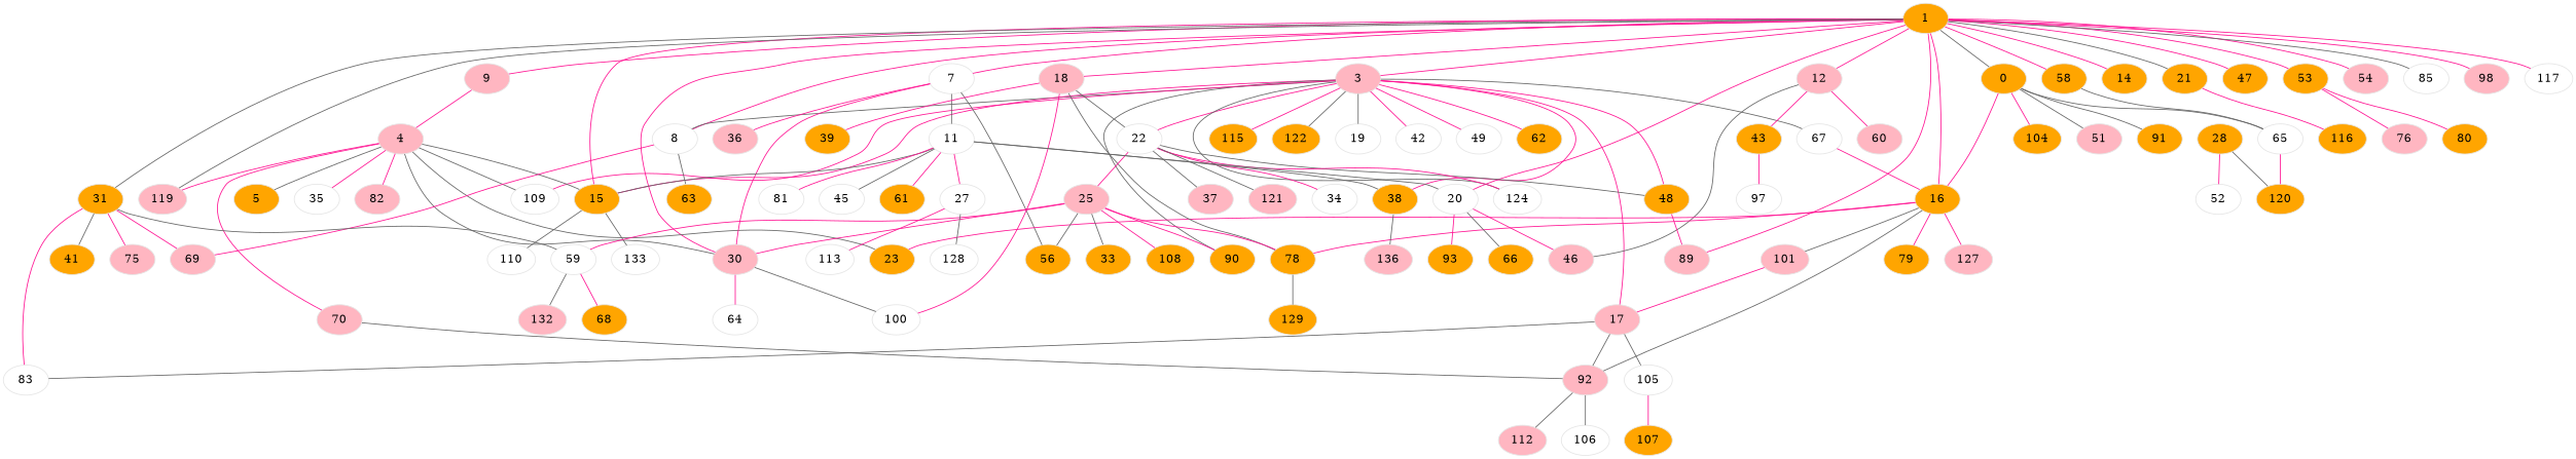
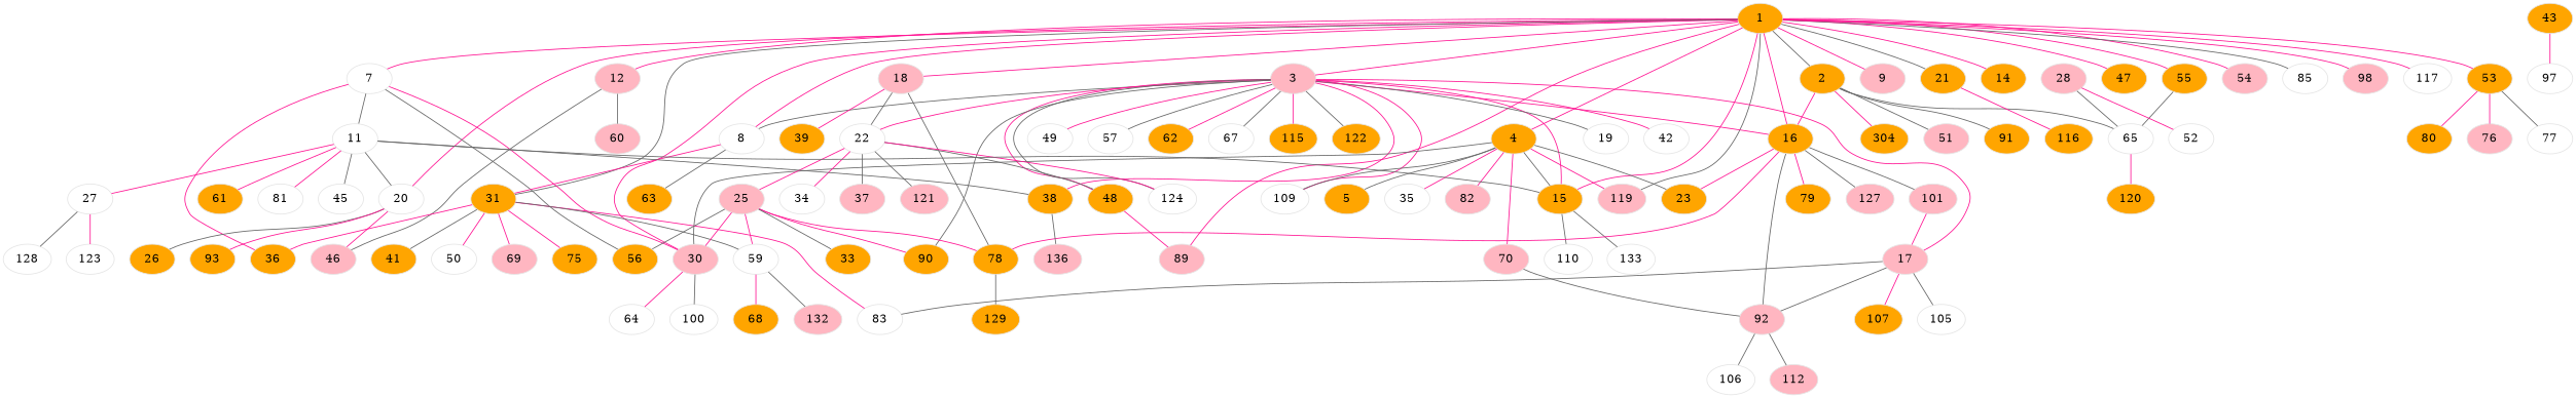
  graph {
    node [color=gray90 fillcolor=orange style=filled]
    edge [color=deeppink]
    1 [super="+6"]
-   2 [super="+125" label=0]
+   2 [super="+125"]
    3 [fillcolor=lightpink super="+29"]
-   4 [fillcolor=lightpink super="+131"]
+   4 [super="+131"]
    7 [fillcolor=white super="+102"]
    8 [fillcolor=white super="+126"]
    9 [fillcolor=lightpink]
    12 [fillcolor=lightpink super="+13"]
    14
    15 [super="+72"]
    16 [super="+66"]
    18 [fillcolor=lightpink super="+87"]
    20 [fillcolor=white super="+24"]
    21
    30 [fillcolor=lightpink super="+44"]
    31 [super="+123"]
    47
    53 [super="+134"]
    54 [fillcolor=lightpink]
-   58
+   58 [label=55]
    85 [fillcolor=white]
    89 [fillcolor=lightpink]
    98 [fillcolor=lightpink super="+111"]
    117 [fillcolor=white]
    119 [fillcolor=lightpink]
    51 [fillcolor=lightpink]
    65 [fillcolor=white super="+84"]
    91
-   104
+   104 [label=304]
    17 [fillcolor=lightpink super="+103"]
    19 [fillcolor=white super="+118"]
    22 [fillcolor=white super="+99"]
    38 [super="+40"]
    42 [fillcolor=white]
    48
    49 [fillcolor=white]
+   57 [fillcolor=white]
    62
    67 [fillcolor=white]
    90
    109 [fillcolor=white]
    115
    122
    124 [fillcolor=white]
    5
    23 [super="+71"]
    35 [fillcolor=white]
    70 [fillcolor=lightpink]
    82 [fillcolor=lightpink]
    11 [fillcolor=white super="+74"]
-   36 [fillcolor=lightpink]
+   36
    56
    63
    43
    46 [fillcolor=lightpink]
    60 [fillcolor=lightpink super="+114"]
    110 [fillcolor=white]
    133 [fillcolor=white]
    78
    79
    92 [fillcolor=lightpink super="+96"]
    101 [fillcolor=lightpink]
    127 [fillcolor=lightpink]
    39
    100 [fillcolor=white super="+135"]
-   26 [super="+88" label=66]
+   26 [super="+88"]
    93
    116 [super="+130"]
    64 [fillcolor=white]
    83 [fillcolor=white]
    59 [fillcolor=white super="+73"]
    41
+   50 [fillcolor=white super="+94"]
    69 [fillcolor=lightpink]
-   75 [fillcolor=lightpink]
+   75
    76 [fillcolor=lightpink]
+   77 [fillcolor=white]
    80
    120
    105 [fillcolor=white]
    107
    25 [fillcolor=lightpink super="+137"]
    34 [fillcolor=white]
    37 [fillcolor=lightpink]
    121 [fillcolor=lightpink]
    136 [fillcolor=lightpink]
    27 [fillcolor=white super="+32"]
    45 [fillcolor=white]
    61
    81 [fillcolor=white]
-   28 [super="+95"]
+   28 [fillcolor=lightpink super="+95"]
    52 [fillcolor=white super="+55"]
-   113 [fillcolor=white]
+   113 [fillcolor=white label=123]
    128 [fillcolor=white]
    97 [fillcolor=white]
    129
    106 [fillcolor=white]
    112 [fillcolor=lightpink]
    33
-   108
    68
    132 [fillcolor=lightpink]
    1 -- 2 [color=gray40]
    1 -- 3
-   9 -- 4
+   1 -- 4
    1 -- 7
    1 -- 8
    1 -- 9
    1 -- 12
    1 -- 14
    1 -- 15
    1 -- 16
    1 -- 18
    1 -- 20
    1 -- 21 [color=gray40]
    1 -- 30
    1 -- 31 [color=gray40]
    1 -- 47
    1 -- 53
    1 -- 54
    1 -- 58
    1 -- 85 [color=gray40]
    1 -- 89
    1 -- 98
    1 -- 117
    1 -- 119 [color=gray40]
    2 -- 16
    2 -- 51 [color=gray40]
    2 -- 65 [color=gray40]
    2 -- 91 [color=gray40]
    2 -- 104
    3 -- 8 [color=gray40]
    3 -- 15
-   67 -- 16
+   3 -- 16
    3 -- 17
    3 -- 19 [color=gray40]
    3 -- 22
    3 -- 38
    3 -- 42
    3 -- 48
    3 -- 49
+   3 -- 57 [color=gray40]
    3 -- 62
    3 -- 67 [color=gray40]
    3 -- 90 [color=gray40]
    3 -- 109
    3 -- 115
    3 -- 122 [color=gray40]
    3 -- 124 [color=gray40]
    4 -- 15 [color=gray40]
    4 -- 30 [color=gray40]
    4 -- 119
    4 -- 109 [color=gray40]
    4 -- 5 [color=gray40]
    4 -- 23 [color=gray40]
    4 -- 35
    4 -- 70
    4 -- 82
    7 -- 30
    7 -- 11 [color=gray40]
    7 -- 36
    7 -- 56 [color=gray40]
-   8 -- 69
+   8 -- 31
    8 -- 63 [color=gray40]
-   12 -- 43
    12 -- 46 [color=gray40]
-   12 -- 60
+   12 -- 60 [color=gray40]
    15 -- 110 [color=gray40]
    15 -- 133 [color=gray40]
    16 -- 23
    16 -- 78
    16 -- 79
    16 -- 92 [color=gray40]
    16 -- 101 [color=gray40]
-   16 -- 127
+   16 -- 127 [color=gray40]
    18 -- 22 [color=gray40]
    18 -- 78 [color=gray40]
    18 -- 39
-   18 -- 100
    20 -- 46
    20 -- 26 [color=gray40]
    20 -- 93
    21 -- 116
    30 -- 100 [color=gray40]
    30 -- 64
+   31 -- 36
    31 -- 83 [weight=2]
    31 -- 59 [color=gray40]
    31 -- 41 [color=gray40]
+   31 -- 50
    31 -- 69
    31 -- 75
    53 -- 76
+   53 -- 77 [color=gray40]
    53 -- 80
    58 -- 65 [color=gray40]
    65 -- 120
    17 -- 92 [color=gray40]
    17 -- 83 [color=gray40]
    17 -- 105 [color=gray40]
-   105 -- 107
+   17 -- 107
    22 -- 48 [color=gray40]
    22 -- 124
    22 -- 25
    22 -- 34
    22 -- 37 [color=gray40]
    22 -- 121 [color=gray40]
    38 -- 136 [color=gray40]
    48 -- 89
    70 -- 92 [color=gray40]
    11 -- 15 [color=gray40]
    11 -- 20 [color=gray40]
    11 -- 38 [color=gray40]
    11 -- 27
    11 -- 45 [color=gray40]
    11 -- 61
    11 -- 81
    43 -- 97
    78 -- 129 [color=gray40]
    92 -- 106 [color=gray40]
    92 -- 112 [color=gray40]
    101 -- 17
    59 -- 68
    59 -- 132 [color=gray40]
    25 -- 30
    25 -- 90
    25 -- 56 [color=gray40]
    25 -- 78
    25 -- 59
    25 -- 33 [color=gray40]
-   25 -- 108
    27 -- 113
    27 -- 128 [color=gray40]
-   28 -- 120 [color=gray40]
+   28 -- 65 [color=gray40]
    28 -- 52
  }
